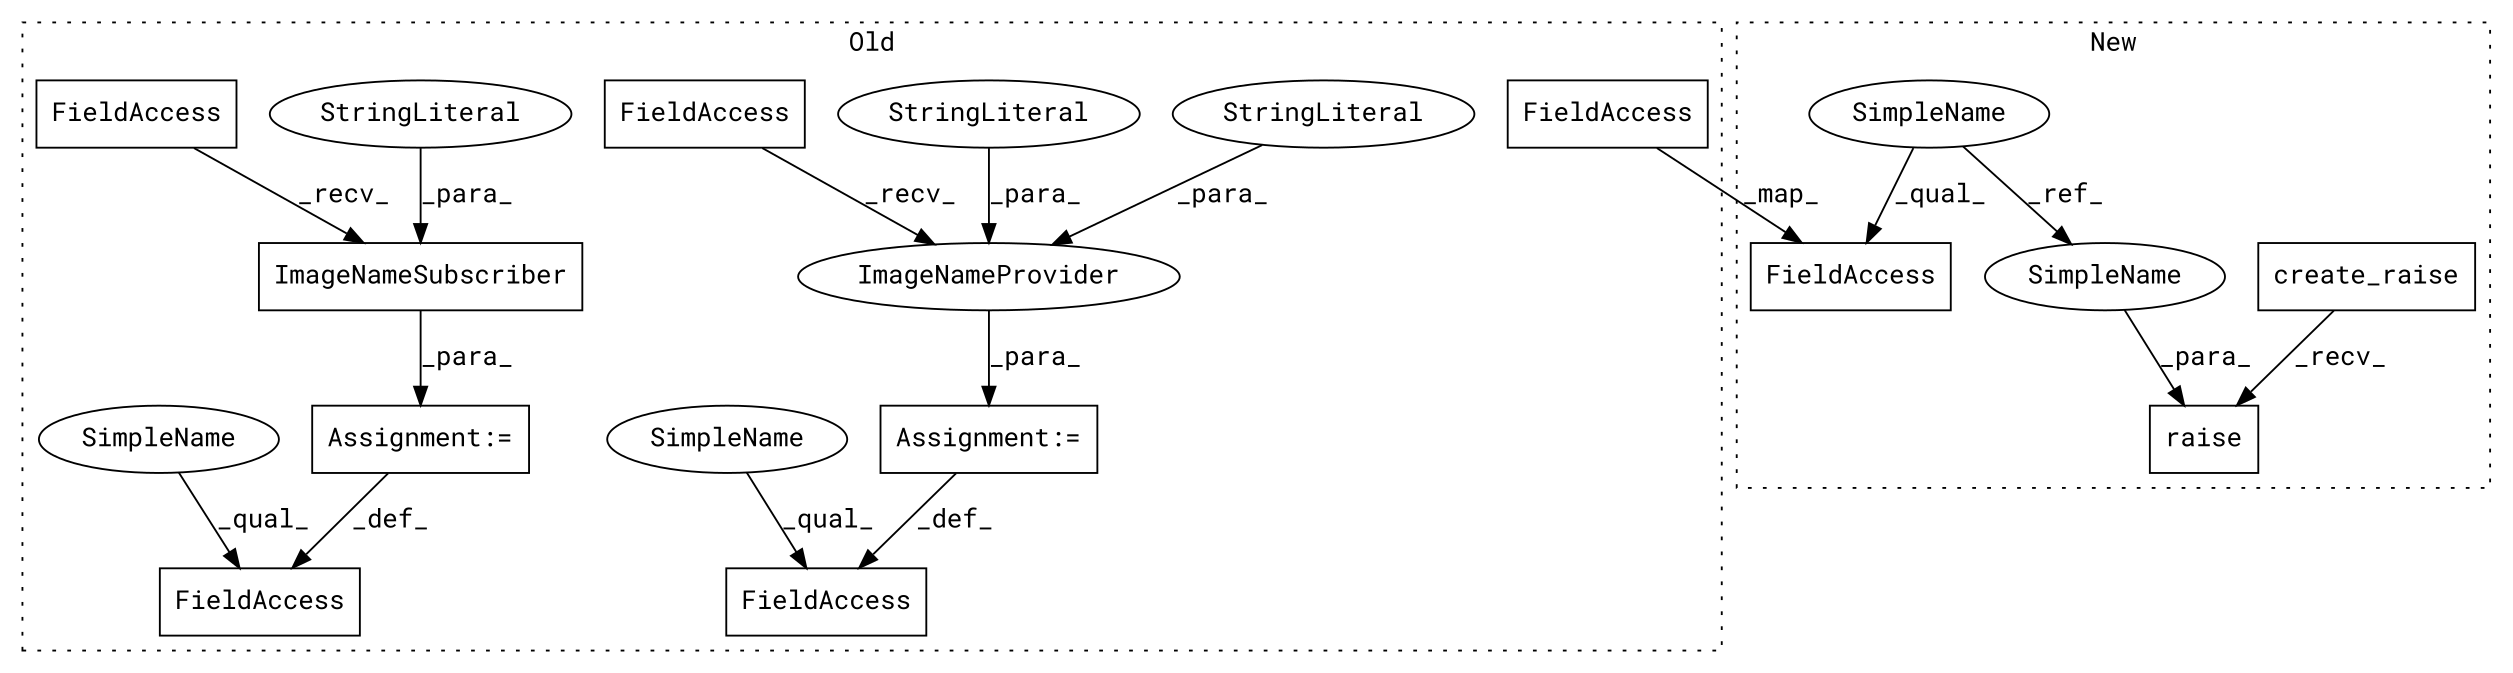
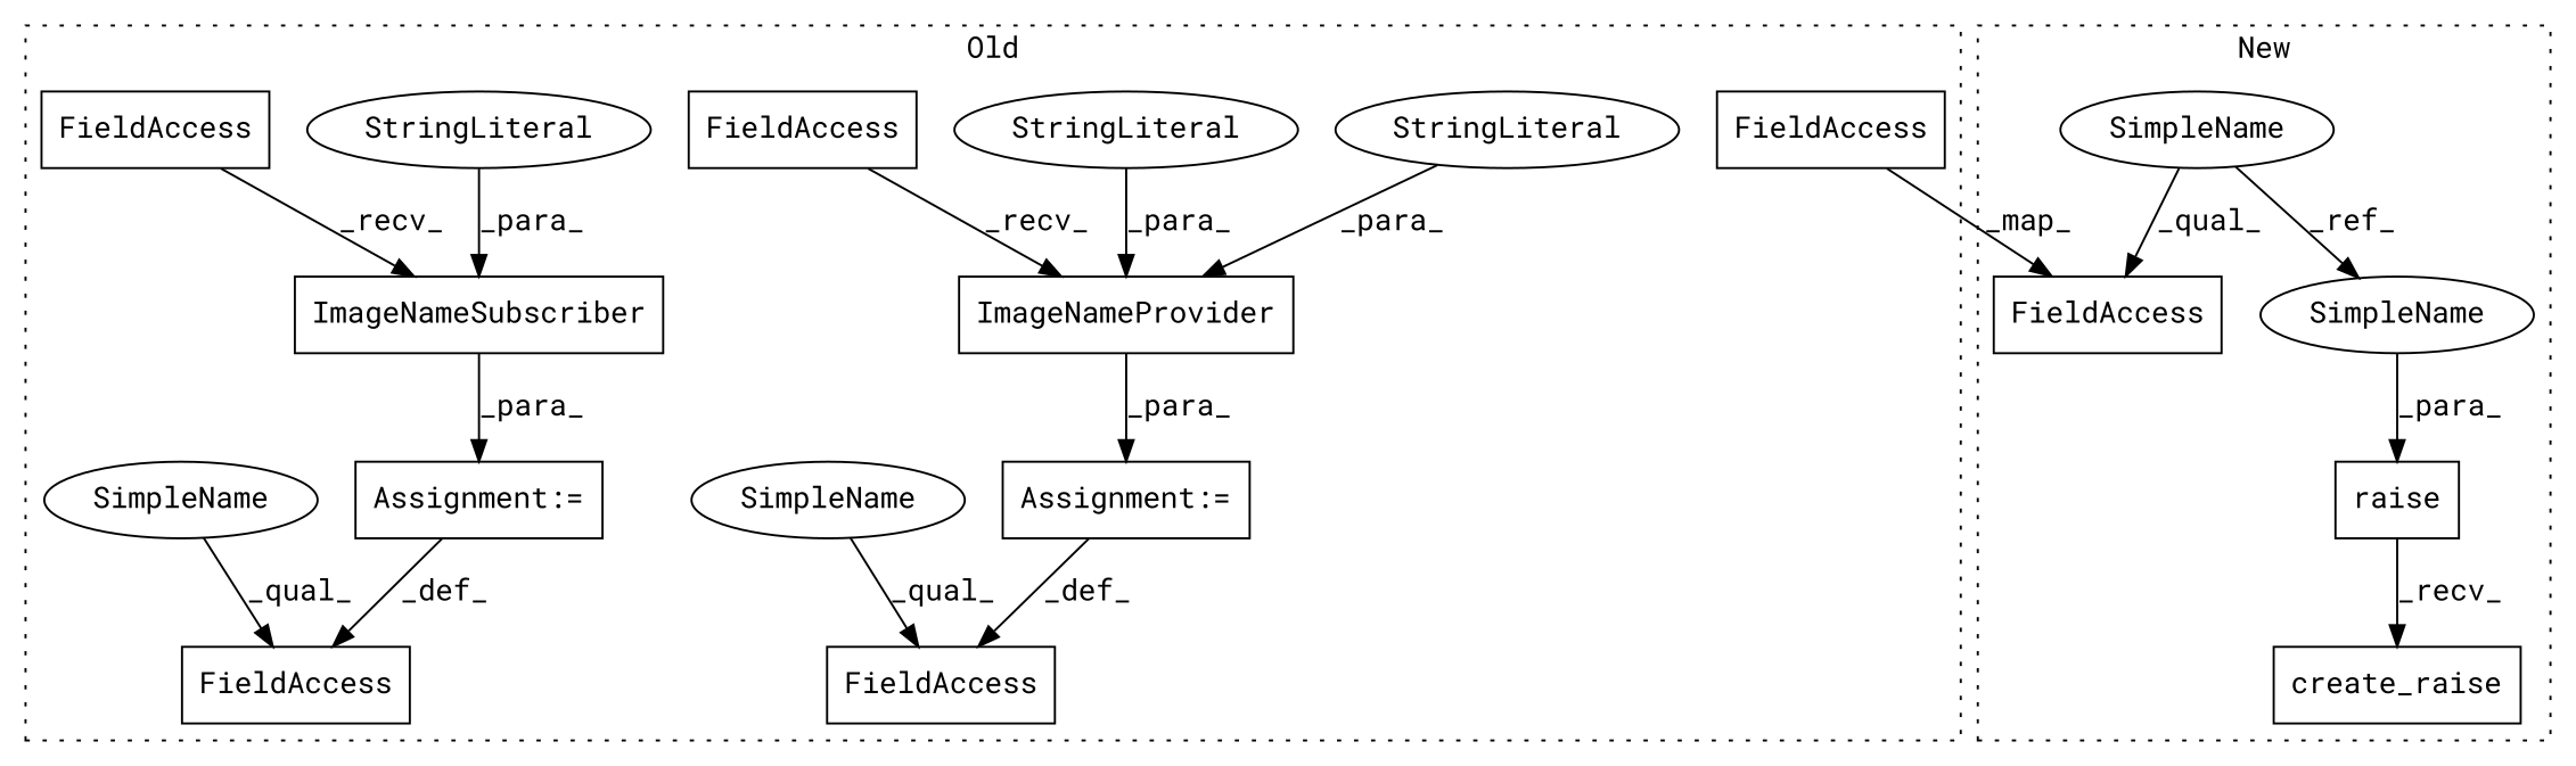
  digraph {
    fontname="Roboto Mono"
    node [a=22 fontname="Roboto Mono" l=4 s=1478 shape=box]
    edge [fontname="Roboto Mono"]
-   n1 [a=32 l="18,1" label=ImageNameProvider s="1524,1655" shape=ellipse]
+   n1 [a=32 l="18,1" label=ImageNameProvider s="1524,1655"]
    n2 [l=24 label=FieldAccess]
    n3 [l=12 label=FieldAccess s=1503]
    n4 [l=15 label=FieldAccess s=1287]
    n5 [a=32 l="20,1" label=ImageNameSubscriber s="1324,1471"]
    n6 [l=12 label=FieldAccess s=1303]
    n7 [a=45 l=76 label=StringLiteral s=1395 shape=ellipse]
    n8 [a=7 l=1 label="Assignment:=" s=1302]
    n9 [a=45 l=74 label=StringLiteral s=1581 shape=ellipse]
    n10 [a=45 l=23 label=StringLiteral s=1542 shape=ellipse]
    n11 [a=7 l=1 label="Assignment:=" s=1502]
    n12 [l=19 label=FieldAccess s=9531]
    n13 [a=42 label=SimpleName shape=ellipse]
    n14 [a=42 label=SimpleName s=1287 shape=ellipse]
    n15 [a=32 l=17 label=create_raise s=1017]
    n16 [a=32 l="6,1" label=raise s="979,1015"]
    n17 [a=42 label=SimpleName s=943 shape=ellipse]
    n18 [l=19 label=FieldAccess s=8909]
    n19 [a=42 label=SimpleName s=1011 shape=ellipse]
    subgraph cluster_1 {
      label=Old
      style=dotted
      n1
      n2
      n3
      n4
      n5
      n6
      n7
      n8
      n9
      n10
      n11
      n12
      n13
      n14
    }
    subgraph cluster_2 {
      label=New
      style=dotted
      n15
      n16
      n17
      n18
      n19
    }
    n1 -> n11 [label=_para_]
    n3 -> n1 [label=_recv_]
    n5 -> n8 [label=_para_]
    n6 -> n5 [label=_recv_]
    n7 -> n5 [label=_para_]
    n8 -> n4 [label=_def_]
    n9 -> n1 [label=_para_]
    n10 -> n1 [label=_para_]
    n11 -> n2 [label=_def_]
    n12 -> n18 [label=_map_]
    n13 -> n2 [label=_qual_]
    n14 -> n4 [label=_qual_]
-   n15 -> n16 [label=_recv_]
+   n16 -> n15 [label=_recv_]
    n17 -> n18 [label=_qual_]
    n17 -> n19 [label=_ref_]
    n19 -> n16 [label=_para_]
  }
